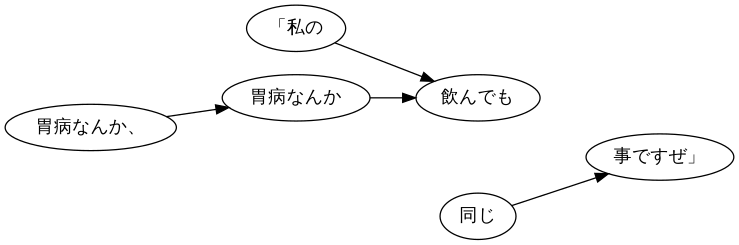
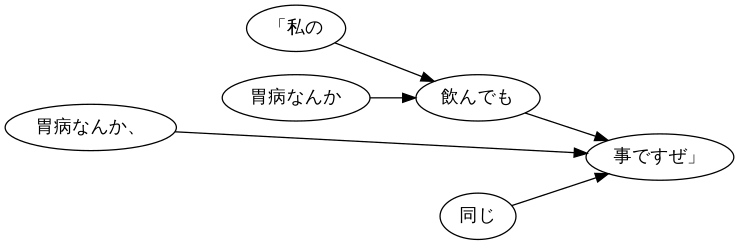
  digraph {
    rankdir=LR
    n1 [label="「私の"]
    n2 [label="飲んでも"]
    n3 [label="胃病なんか、"]
    n4 [label="事ですぜ」"]
    n5 [label="胃病なんか"]
    n6 [label="同じ"]
    n1 -> n2
-   n3 -> n5
+   n2 -> n4
+   n3 -> n4
    n5 -> n2
    n6 -> n4
  }
